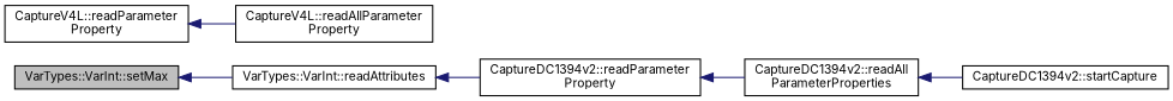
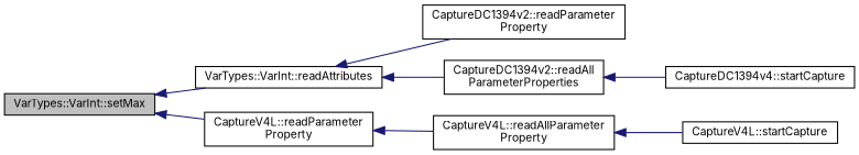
  digraph {
    fontname=Inter
    rankdir=LR
    node [color=black fillcolor=white fontname=Inter fontsize=10 shape=record style=filled]
    edge [color=midnightblue dir=back fontname=Inter fontsize=10 labelfontname=Helvetica labelfontsize=10 style=solid]
    n1 [fillcolor=grey75 fontcolor=black height=0.2 label="VarTypes::VarInt::setMax" width=0.4]
    n2 [height=0.2 label="VarTypes::VarInt::readAttributes" width=0.4]
    n3 [height=0.2 label="CaptureV4L::readParameter\lProperty" width=0.4]
    n4 [height=0.2 label="CaptureDC1394v2::readParameter\lProperty" width=0.4]
    n5 [height=0.2 label="CaptureV4L::readAllParameter\lProperty" width=0.4]
    n6 [height=0.2 label="CaptureDC1394v2::readAll\lParameterProperties" width=0.4]
-   n8 [height=0.2 label="CaptureDC1394v2::startCapture" width=0.4]
+   n7 [height=0.2 label="CaptureV4L::startCapture" width=0.4]
+   n8 [height=0.2 label="CaptureDC1394v4::startCapture" width=0.4]
    n1 -> n2
+   n1 -> n3
    n2 -> n4
    n3 -> n5
-   n4 -> n6
+   n2 -> n6
+   n5 -> n7
    n6 -> n8
  }
